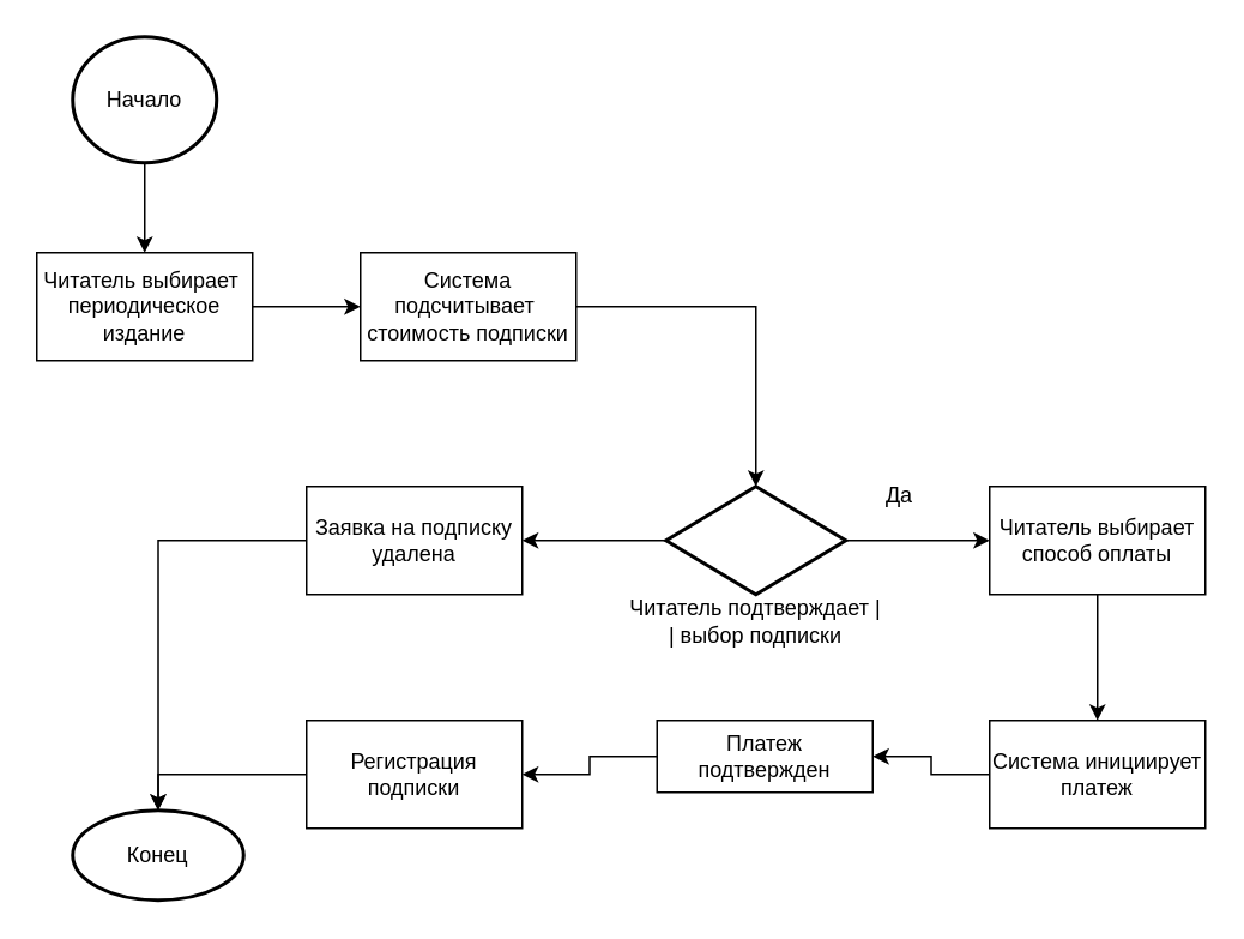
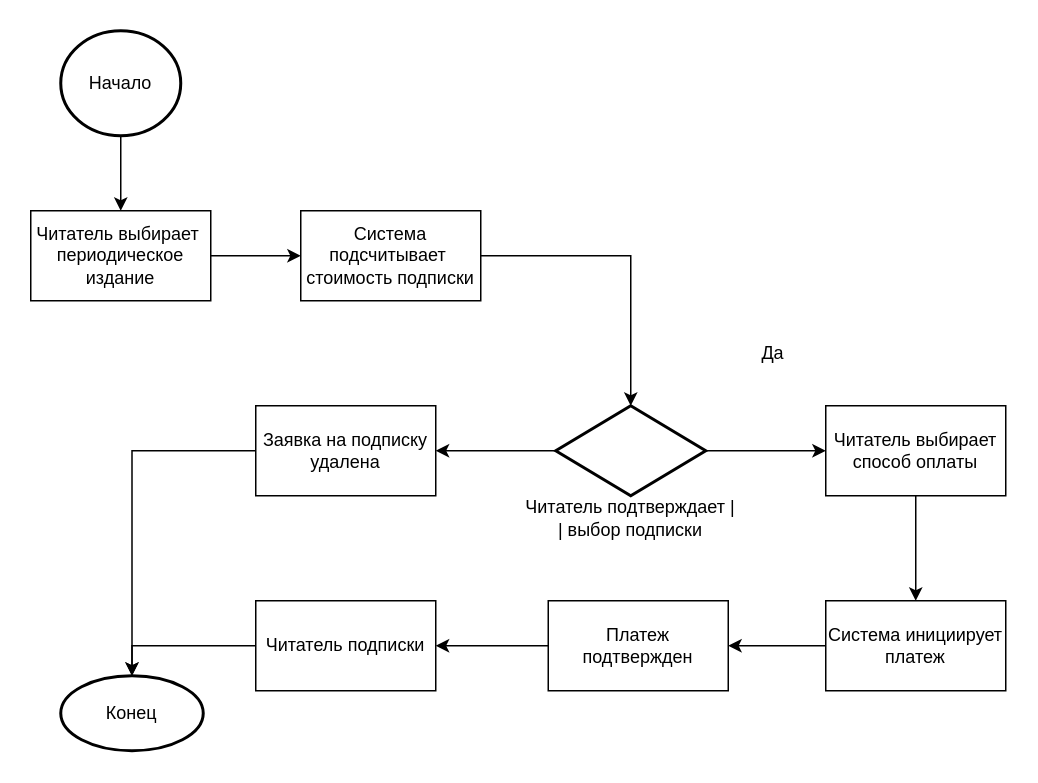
  <mxCell id="0" />
  <mxCell id="1" parent="0" />
  <mxCell id="2" value="" style="edgeStyle=orthogonalEdgeStyle;rounded=0;orthogonalLoop=1;jettySize=auto;html=1;" parent="1" source="3" edge="1"><mxGeometry relative="1" as="geometry"><mxPoint x="80" y="140" as="targetPoint" /></mxGeometry></mxCell>
  <mxCell id="3" value="Начало" style="strokeWidth=2;html=1;shape=mxgraph.flowchart.start_2;whiteSpace=wrap;" parent="1" vertex="1"><mxGeometry x="40" y="20" width="80" height="70" as="geometry" /></mxCell>
  <mxCell id="4" value="Конец" style="strokeWidth=2;html=1;shape=mxgraph.flowchart.start_2;whiteSpace=wrap;" parent="1" vertex="1"><mxGeometry x="40" y="450" width="95" height="50" as="geometry" /></mxCell>
  <mxCell id="5" value="" style="edgeStyle=orthogonalEdgeStyle;rounded=0;orthogonalLoop=1;jettySize=auto;html=1;" parent="1" source="6" target="7" edge="1"><mxGeometry relative="1" as="geometry" /></mxCell>
  <mxCell id="6" value="Читатель выбирает&amp;nbsp; периодическое издание" style="rounded=0;whiteSpace=wrap;html=1;" parent="1" vertex="1"><mxGeometry x="20" y="140" width="120" height="60" as="geometry" /></mxCell>
  <mxCell id="7" value="Система подсчитывает&amp;nbsp; стоимость подписки" style="rounded=0;whiteSpace=wrap;html=1;" parent="1" vertex="1"><mxGeometry x="200" y="140" width="120" height="60" as="geometry" /></mxCell>
  <mxCell id="8" value="" style="edgeStyle=orthogonalEdgeStyle;rounded=0;orthogonalLoop=1;jettySize=auto;html=1;" parent="1" source="9" target="18" edge="1"><mxGeometry relative="1" as="geometry" /></mxCell>
  <mxCell id="9" value="Читатель выбирает способ оплаты " style="rounded=0;whiteSpace=wrap;html=1;" parent="1" vertex="1"><mxGeometry x="550" y="270" width="120" height="60" as="geometry" /></mxCell>
  <mxCell id="10" value="" style="edgeStyle=orthogonalEdgeStyle;rounded=0;orthogonalLoop=1;jettySize=auto;html=1;" parent="1" source="11" target="15" edge="1"><mxGeometry relative="1" as="geometry" /></mxCell>
  <mxCell id="11" value="" style="strokeWidth=2;html=1;shape=mxgraph.flowchart.decision;whiteSpace=wrap;" parent="1" vertex="1"><mxGeometry x="370" y="270" width="100" height="60" as="geometry" /></mxCell>
  <mxCell id="12" value="Читатель подтверждает |&lt;br/&gt;|  выбор подписки  " style="text;html=1;align=center;verticalAlign=middle;whiteSpace=wrap;rounded=0;" parent="1" vertex="1"><mxGeometry x="340" y="330" width="160" height="30" as="geometry" /></mxCell>
  <mxCell id="13" style="edgeStyle=orthogonalEdgeStyle;rounded=0;orthogonalLoop=1;jettySize=auto;html=1;entryX=0.5;entryY=0;entryDx=0;entryDy=0;entryPerimeter=0;" parent="1" source="7" target="11" edge="1"><mxGeometry relative="1" as="geometry" /></mxCell>
- <mxCell id="14" value="Да" style="text;html=1;align=center;verticalAlign=middle;whiteSpace=wrap;rounded=0;" parent="1" vertex="1"><mxGeometry x="470" y="260" width="60" height="30" as="geometry" /></mxCell>
+ <mxCell id="14" value="Да" style="text;html=1;align=center;verticalAlign=middle;whiteSpace=wrap;rounded=0;" parent="1" vertex="1"><mxGeometry x="485" y="220" width="60" height="30" as="geometry" /></mxCell>
  <mxCell id="15" value="Заявка на подписку удалена" style="rounded=0;whiteSpace=wrap;html=1;" parent="1" vertex="1"><mxGeometry x="170" y="270" width="120" height="60" as="geometry" /></mxCell>
  <mxCell id="16" style="edgeStyle=orthogonalEdgeStyle;rounded=0;orthogonalLoop=1;jettySize=auto;html=1;entryX=0.5;entryY=0;entryDx=0;entryDy=0;entryPerimeter=0;" parent="1" source="15" target="4" edge="1"><mxGeometry relative="1" as="geometry" /></mxCell>
  <mxCell id="17" value="" style="edgeStyle=orthogonalEdgeStyle;rounded=0;orthogonalLoop=1;jettySize=auto;html=1;" parent="1" source="18" target="20" edge="1"><mxGeometry relative="1" as="geometry" /></mxCell>
  <mxCell id="18" value=" Система инициирует платеж    " style="rounded=0;whiteSpace=wrap;html=1;" parent="1" vertex="1"><mxGeometry x="550" y="400" width="120" height="60" as="geometry" /></mxCell>
  <mxCell id="19" value="" style="edgeStyle=orthogonalEdgeStyle;rounded=0;orthogonalLoop=1;jettySize=auto;html=1;" parent="1" source="20" target="22" edge="1"><mxGeometry relative="1" as="geometry" /></mxCell>
- <mxCell id="20" value=" Платеж подтвержден " style="rounded=0;whiteSpace=wrap;html=1;" parent="1" vertex="1"><mxGeometry x="365" y="400" width="120" height="40" as="geometry" /></mxCell>
+ <mxCell id="20" value=" Платеж подтвержден " style="rounded=0;whiteSpace=wrap;html=1;" parent="1" vertex="1"><mxGeometry x="365" y="400" width="120" height="60" as="geometry" /></mxCell>
  <mxCell id="21" value="" style="endArrow=classic;html=1;rounded=0;entryX=0;entryY=0.5;entryDx=0;entryDy=0;exitX=1;exitY=0.5;exitDx=0;exitDy=0;exitPerimeter=0;" parent="1" source="11" target="9" edge="1"><mxGeometry width="50" height="50" relative="1" as="geometry"><mxPoint x="220" y="400" as="sourcePoint" /><mxPoint x="270" y="350" as="targetPoint" /></mxGeometry></mxCell>
- <mxCell id="22" value="Регистрация подписки" style="rounded=0;whiteSpace=wrap;html=1;" parent="1" vertex="1"><mxGeometry x="170" y="400" width="120" height="60" as="geometry" /></mxCell>
+ <mxCell id="22" value="Читатель подписки" style="rounded=0;whiteSpace=wrap;html=1;" parent="1" vertex="1"><mxGeometry x="170" y="400" width="120" height="60" as="geometry" /></mxCell>
  <mxCell id="23" style="edgeStyle=orthogonalEdgeStyle;rounded=0;orthogonalLoop=1;jettySize=auto;html=1;entryX=0.5;entryY=0;entryDx=0;entryDy=0;entryPerimeter=0;" parent="1" source="22" target="4" edge="1"><mxGeometry relative="1" as="geometry" /></mxCell>
